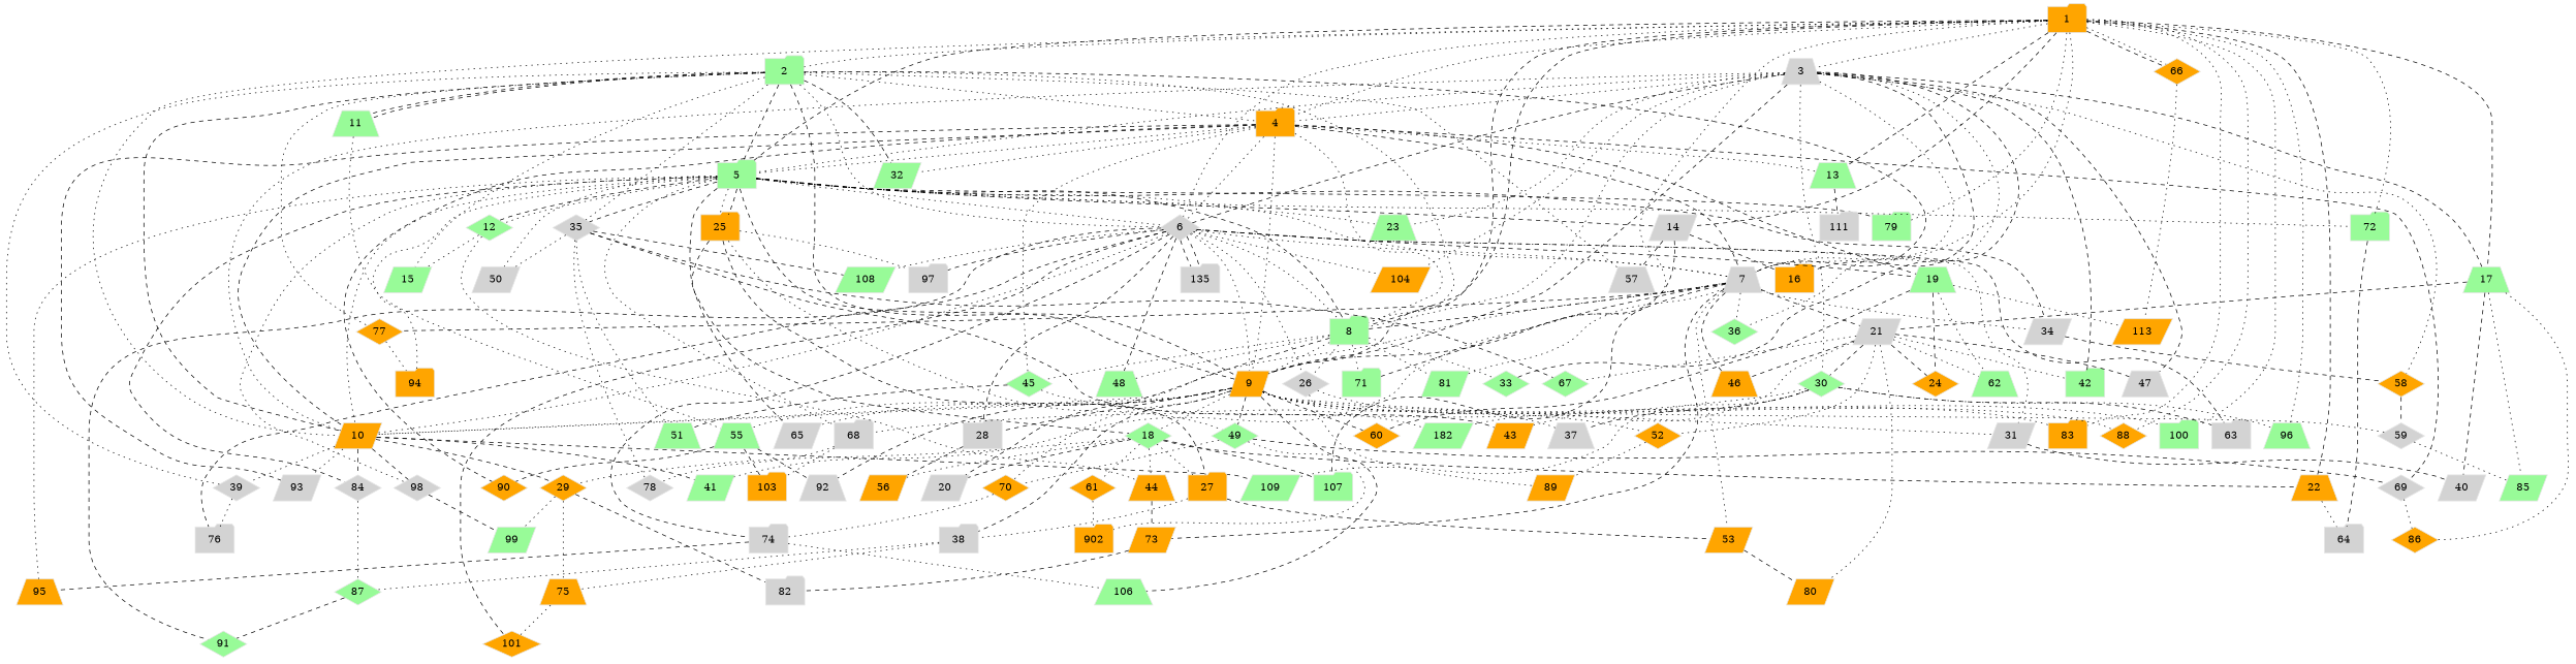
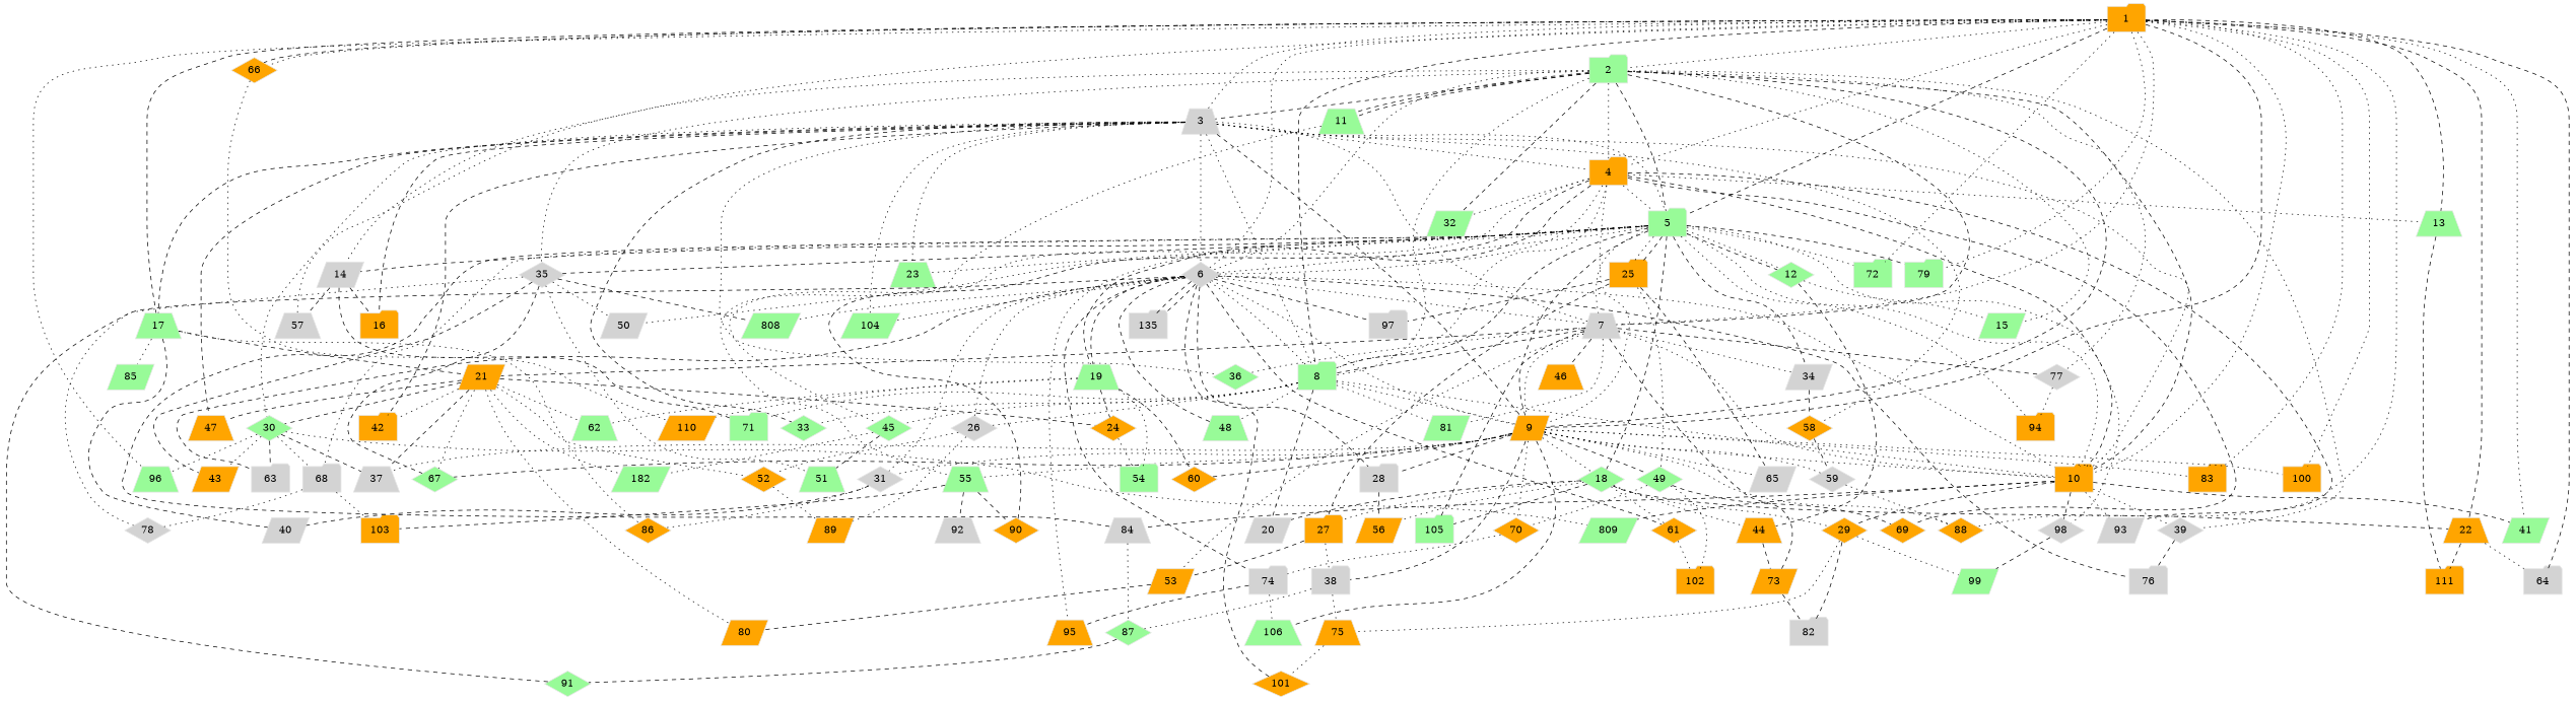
  graph {
    node [color=gray90 fillcolor=palegreen shape=diamond style=filled]
    edge [style=dotted]
    1 [fillcolor=orange shape=folder]
    2 [shape=folder]
    3 [fillcolor=lightgrey shape=trapezium]
    4 [fillcolor=orange shape=folder]
    5 [shape=folder]
    6 [fillcolor=lightgrey]
    7 [fillcolor=lightgrey shape=trapezium]
    8 [shape=folder]
    9 [fillcolor=orange shape=parallelogram]
-   10 [fillcolor=orange shape=parallelogram]
+   10 [fillcolor=orange shape=folder]
    13 [shape=trapezium]
    14 [fillcolor=lightgrey shape=parallelogram]
    17 [shape=trapezium]
    22 [fillcolor=orange shape=trapezium]
    41 [shape=parallelogram]
    64 [fillcolor=lightgrey shape=folder]
    66 [fillcolor=orange]
    72 [shape=folder]
    79 [shape=folder]
    83 [fillcolor=orange shape=folder]
    88 [fillcolor=orange]
    96 [shape=trapezium]
-   100 [shape=folder]
+   100 [fillcolor=orange shape=folder]
    11 [shape=trapezium]
    15 [shape=parallelogram]
    32 [shape=parallelogram]
    35 [fillcolor=lightgrey]
    39 [fillcolor=lightgrey]
    57 [fillcolor=lightgrey shape=trapezium]
-   77 [fillcolor=orange]
+   77 [fillcolor=lightgrey]
    16 [fillcolor=orange shape=folder]
    23 [shape=trapezium]
    30
    33
    36
-   42 [shape=folder]
-   47 [fillcolor=lightgrey shape=trapezium]
+   42 [fillcolor=orange shape=folder]
+   47 [fillcolor=orange shape=trapezium]
    58 [fillcolor=orange]
-   104 [fillcolor=orange shape=parallelogram]
+   104 [shape=parallelogram]
    19 [shape=trapezium]
    45
-   69 [fillcolor=lightgrey]
+   69 [fillcolor=orange]
    90 [fillcolor=orange]
    93 [fillcolor=lightgrey shape=parallelogram]
    12
    18
    25 [fillcolor=orange shape=folder]
    34 [fillcolor=lightgrey shape=parallelogram]
    50 [fillcolor=lightgrey shape=parallelogram]
    68 [fillcolor=lightgrey shape=folder]
-   84 [fillcolor=lightgrey]
+   84 [fillcolor=lightgrey shape=trapezium]
    94 [fillcolor=orange shape=folder]
    95 [fillcolor=orange shape=trapezium]
    98 [fillcolor=lightgrey]
    26 [fillcolor=lightgrey]
    28 [fillcolor=lightgrey shape=folder]
-   31 [fillcolor=lightgrey shape=parallelogram]
+   31 [fillcolor=lightgrey]
    48 [shape=trapezium]
    61 [fillcolor=orange]
    63 [fillcolor=lightgrey shape=folder]
    74 [fillcolor=lightgrey shape=folder]
    76 [fillcolor=lightgrey shape=folder]
    91
    97 [fillcolor=lightgrey shape=folder]
    101 [fillcolor=orange]
    n66 [fillcolor=lightgrey label=135 shape=folder]
-   108 [shape=parallelogram]
-   21 [fillcolor=lightgrey shape=parallelogram]
+   108 [shape=parallelogram label=808]
+   21 [fillcolor=orange shape=parallelogram]
    46 [fillcolor=orange shape=trapezium]
    53 [fillcolor=orange shape=parallelogram]
    73 [fillcolor=orange shape=parallelogram]
    81 [shape=parallelogram]
-   107 [shape=folder]
+   107 [shape=folder label=105]
    20 [fillcolor=lightgrey shape=parallelogram]
    71 [shape=folder]
    37 [fillcolor=lightgrey shape=trapezium]
    38 [fillcolor=lightgrey shape=folder]
    49
    55 [shape=trapezium]
    59 [fillcolor=lightgrey]
    60 [fillcolor=orange]
    65 [fillcolor=lightgrey shape=parallelogram]
    70 [fillcolor=orange]
    92 [fillcolor=lightgrey shape=trapezium]
    106 [shape=trapezium]
    29 [fillcolor=orange]
-   109 [shape=parallelogram]
-   111 [fillcolor=lightgrey shape=folder]
+   109 [shape=parallelogram label=809]
+   111 [fillcolor=orange shape=folder]
    40 [fillcolor=lightgrey shape=parallelogram]
    85 [shape=parallelogram]
    86 [fillcolor=orange]
-   110 [fillcolor=orange shape=parallelogram label=113]
+   110 [fillcolor=orange shape=parallelogram]
    67
    43 [fillcolor=orange shape=parallelogram]
    51 [shape=trapezium]
    78 [fillcolor=lightgrey]
    24 [fillcolor=orange]
+   54 [shape=folder]
    62 [shape=trapezium]
    n100 [label=182 shape=parallelogram]
    44 [fillcolor=orange shape=trapezium]
    27 [fillcolor=orange shape=folder]
    56 [fillcolor=orange shape=parallelogram]
    103 [fillcolor=orange shape=folder]
    87
    99 [shape=parallelogram]
    52 [fillcolor=orange]
    89 [fillcolor=orange shape=parallelogram]
-   102 [fillcolor=orange shape=folder label=902]
+   102 [fillcolor=orange shape=folder]
    80 [fillcolor=orange shape=parallelogram]
    82 [fillcolor=lightgrey shape=folder]
    75 [fillcolor=orange shape=trapezium]
    1 -- 2
    1 -- 3
    1 -- 4
    1 -- 5 [style=dashed]
    1 -- 6
    1 -- 7
    1 -- 8 [style=dashed]
    1 -- 9 [style=dashed]
    1 -- 10
    1 -- 13 [style=dashed]
-   1 -- 14 [style=dashed]
+   1 -- 14
    1 -- 17 [style=dashed]
    1 -- 22 [style=dashed]
    1 -- 41
-   72 -- 64 [style=dashed]
+   1 -- 64 [style=dashed]
    1 -- 66 [style=dashed]
    1 -- 66
    1 -- 72
    1 -- 79
    1 -- 83
    1 -- 88
    1 -- 96
    1 -- 100
+   2 -- 3 [style=dashed]
    2 -- 4
    2 -- 5 [style=dashed]
    2 -- 6
    2 -- 7 [style=dashed]
    2 -- 8
    2 -- 9 [style=dashed]
    2 -- 10 [style=dashed]
    2 -- 11 [style=dashed]
    2 -- 11 [style=dashed]
    2 -- 15
    2 -- 32 [style=dashed]
    2 -- 35
    2 -- 39
    2 -- 57
    2 -- 77
    3 -- 4
    3 -- 5
-   3 -- 6 [style=dashed]
+   3 -- 6
    3 -- 7
    3 -- 8
    3 -- 9 [style=dashed]
    3 -- 10
    3 -- 17 [style=dashed]
    3 -- 16 [style=dashed]
    3 -- 23
    3 -- 30
    3 -- 33 [style=dashed]
    3 -- 36
    3 -- 42 [style=dashed]
    3 -- 47 [style=dashed]
    3 -- 58
    3 -- 104
    4 -- 5
    4 -- 6
-   4 -- 7 [style=dashed]
    4 -- 8
    4 -- 9
    4 -- 10 [style=dashed]
    4 -- 13
    4 -- 32
    4 -- 19 [style=dashed]
    4 -- 45
    4 -- 69 [style=dashed]
    4 -- 90 [style=dashed]
    4 -- 93 [style=dashed]
    5 -- 6
    5 -- 7
    5 -- 8 [style=dashed]
    5 -- 9 [style=dashed]
    5 -- 10
    5 -- 14 [style=dashed]
    5 -- 72
    5 -- 79 [style=dashed]
    5 -- 35 [style=dashed]
    5 -- 23
    5 -- 12 [style=dashed]
    5 -- 12
    5 -- 18 [style=dashed]
    5 -- 25
    5 -- 25 [style=dashed]
    5 -- 34 [style=dashed]
    5 -- 50
    5 -- 68
    5 -- 84 [style=dashed]
    5 -- 94
    5 -- 95
    5 -- 98
    6 -- 7
    6 -- 8
    6 -- 9
    6 -- 10
    6 -- 104
    6 -- 19 [style=dashed]
    6 -- 26
    6 -- 28 [style=dashed]
    6 -- 31
    6 -- 48 [style=dashed]
+   6 -- 61 [style=dashed]
    6 -- 63 [style=dashed]
    6 -- 74 [style=dashed]
    6 -- 76 [style=dashed]
    6 -- 91 [style=dashed]
    6 -- 97 [style=dashed]
    6 -- 101 [style=dashed]
    6 -- n66 [style=dashed]
    6 -- n66 [style=dashed]
    6 -- 108
    7 -- 8 [style=dashed]
-   7 -- 9 [style=dashed]
+   7 -- 9
    7 -- 10
    7 -- 77 [style=dashed]
    7 -- 36
    7 -- 34
    7 -- 21 [style=dashed]
    7 -- 46 [style=dashed]
    7 -- 53
    7 -- 73 [style=dashed]
    7 -- 81
    7 -- 107 [style=dashed]
    8 -- 9
+   8 -- 10
    8 -- 33
    8 -- 45
    8 -- 26
    8 -- 48
    8 -- 81
    8 -- 20 [style=dashed]
    8 -- 71
    9 -- 10
    9 -- 83
    9 -- 88
    9 -- 100
    9 -- 18
    9 -- 28 [style=dashed]
    9 -- 31
    9 -- 37
    9 -- 38 [style=dashed]
    9 -- 49 [style=dashed]
    9 -- 55
    9 -- 59
    9 -- 60 [style=dashed]
    9 -- 65
    9 -- 70
-   9 -- 92 [style=dashed]
+   9 -- 67 [style=dashed]
    9 -- 106 [style=dashed]
    10 -- 41 [style=dashed]
    10 -- 39
    10 -- 93
    10 -- 84 [style=dashed]
    10 -- 98 [style=dashed]
    10 -- 29 [style=dashed]
    10 -- 109 [style=dashed]
    13 -- 111 [style=dashed]
    14 -- 57 [style=dashed]
    14 -- 16 [style=dashed]
    14 -- 71 [style=dashed]
    17 -- 21 [style=dashed]
    17 -- 40 [style=dashed]
    17 -- 85
    17 -- 86
    22 -- 64
+   22 -- 111 [style=dashed]
    66 -- 110
    11 -- 55
    35 -- 50
    35 -- 108 [style=dashed]
    35 -- 67 [style=dashed]
    35 -- 43 [style=dashed]
    35 -- 51
    35 -- 78
-   39 -- 76
+   39 -- 76 [style=dashed]
    77 -- 94
    30 -- 96
    30 -- 68
    30 -- 63 [style=dashed]
    30 -- 37 [style=dashed]
    30 -- 109
    30 -- 43
    58 -- 59 [style=dashed]
    19 -- 60 [style=dashed]
    19 -- 110
    19 -- 24 [style=dashed]
+   19 -- 54
    19 -- 62
    45 -- 51 [style=dashed]
    45 -- n100
-   69 -- 86
+   31 -- 86
    12 -- 15
-   12 -- 44
+   12 -- 44 [style=dashed]
    18 -- 22 [style=dashed]
    18 -- 61
    18 -- 107 [style=dashed]
    18 -- 20 [style=dashed]
    18 -- 29
    18 -- 44
    18 -- 27
    18 -- 56
-   25 -- 97
+   25 -- 97 [style=dashed]
    25 -- 49
    25 -- 65 [style=dashed]
    25 -- 27 [style=dashed]
    34 -- 58 [style=dashed]
    68 -- 78
    68 -- 103
    84 -- 87
    98 -- 99 [style=dashed]
    26 -- 52
    26 -- 89
    28 -- 56 [style=dashed]
    31 -- 40 [style=dashed]
    61 -- 102
    74 -- 95 [style=dashed]
    74 -- 106
    21 -- 30 [style=dashed]
    21 -- 42
    21 -- 47 [style=dashed]
-   21 -- 46 [style=dashed]
+   21 -- 37 [style=dashed]
    21 -- 67
    21 -- 24 [style=dashed]
    21 -- 62
    21 -- n100
    21 -- 52
    21 -- 80
    53 -- 80 [style=dashed]
    73 -- 82 [style=dashed]
    38 -- 87
    38 -- 75
    49 -- 69 [style=dashed]
    49 -- 70
    49 -- 102
    55 -- 90 [style=dashed]
    55 -- 92 [style=dashed]
    55 -- 103 [style=dashed]
-   59 -- 85
+   59 -- 88
    70 -- 74
    29 -- 99
    29 -- 82 [style=dashed]
    29 -- 75
+   24 -- 54
    44 -- 73 [style=dashed]
    27 -- 53 [style=dashed]
    27 -- 38
    87 -- 91 [style=dashed]
    52 -- 89
    75 -- 101
  }
